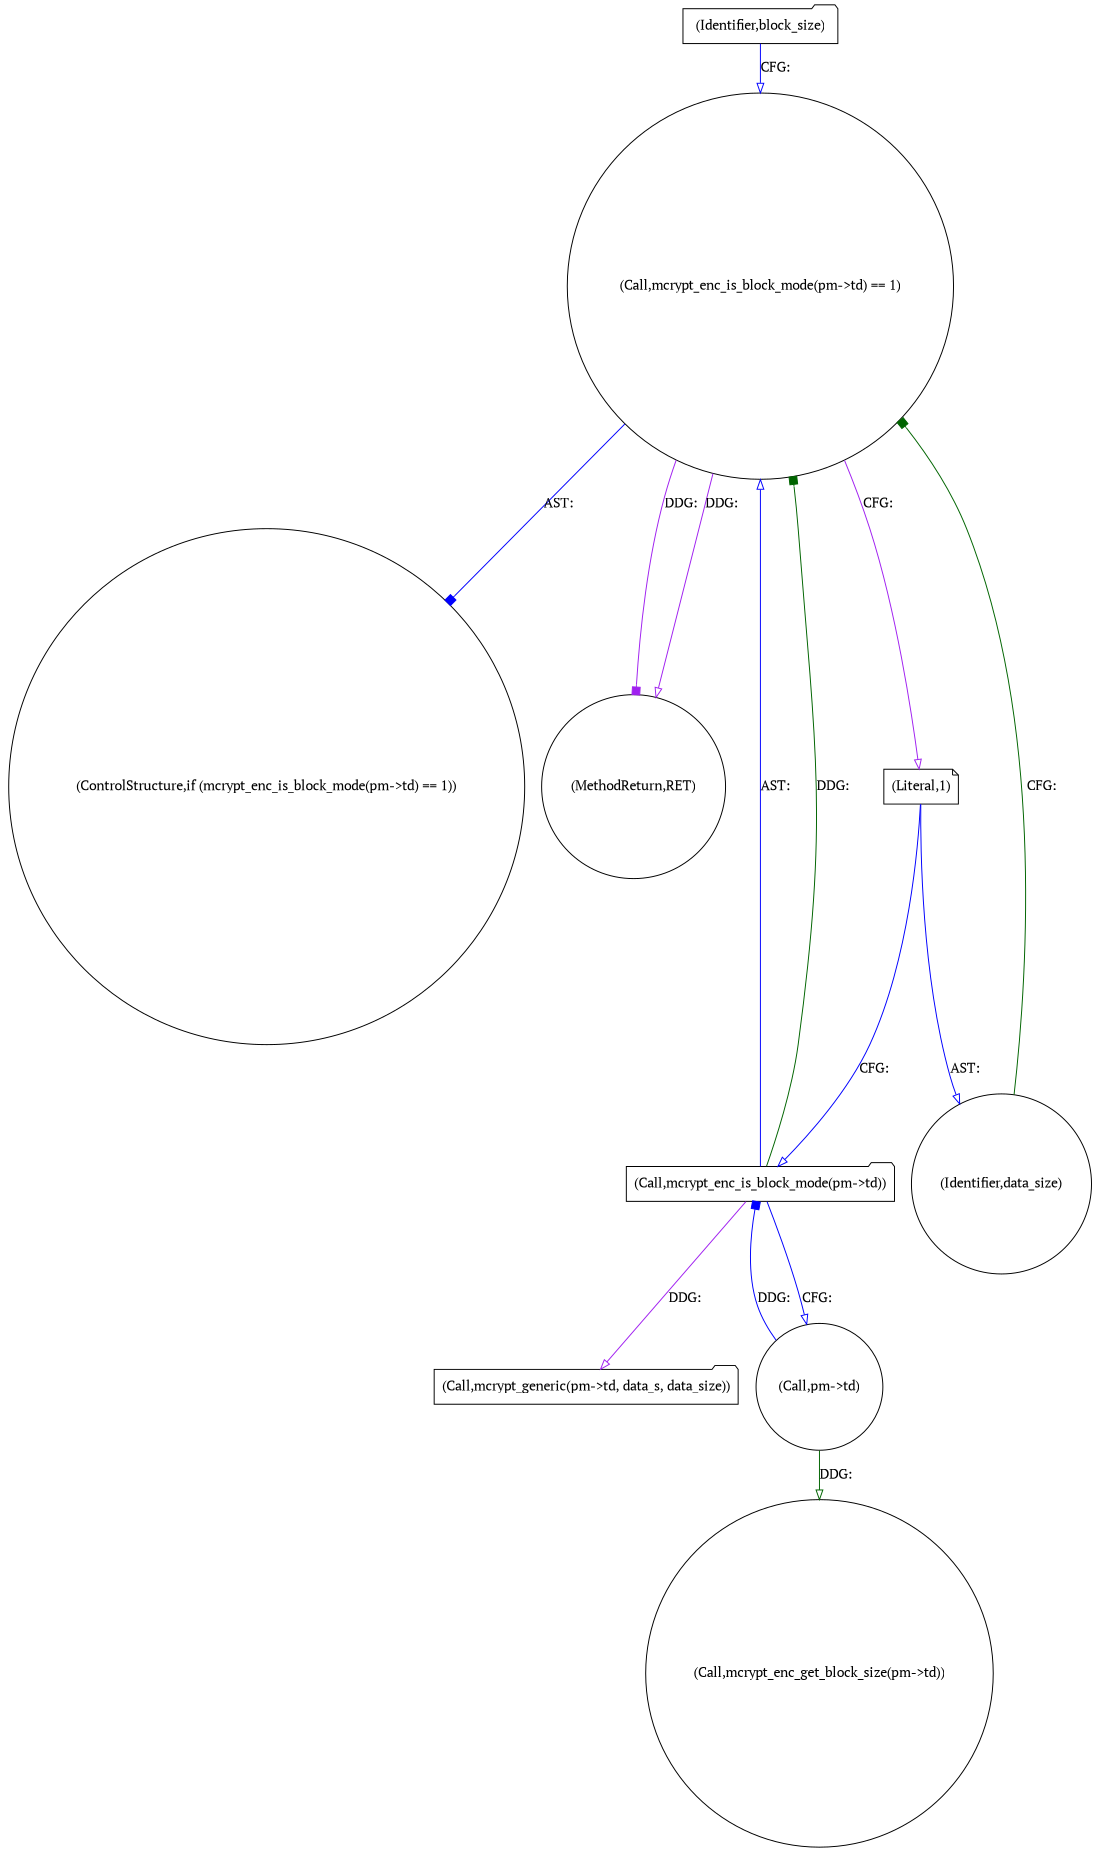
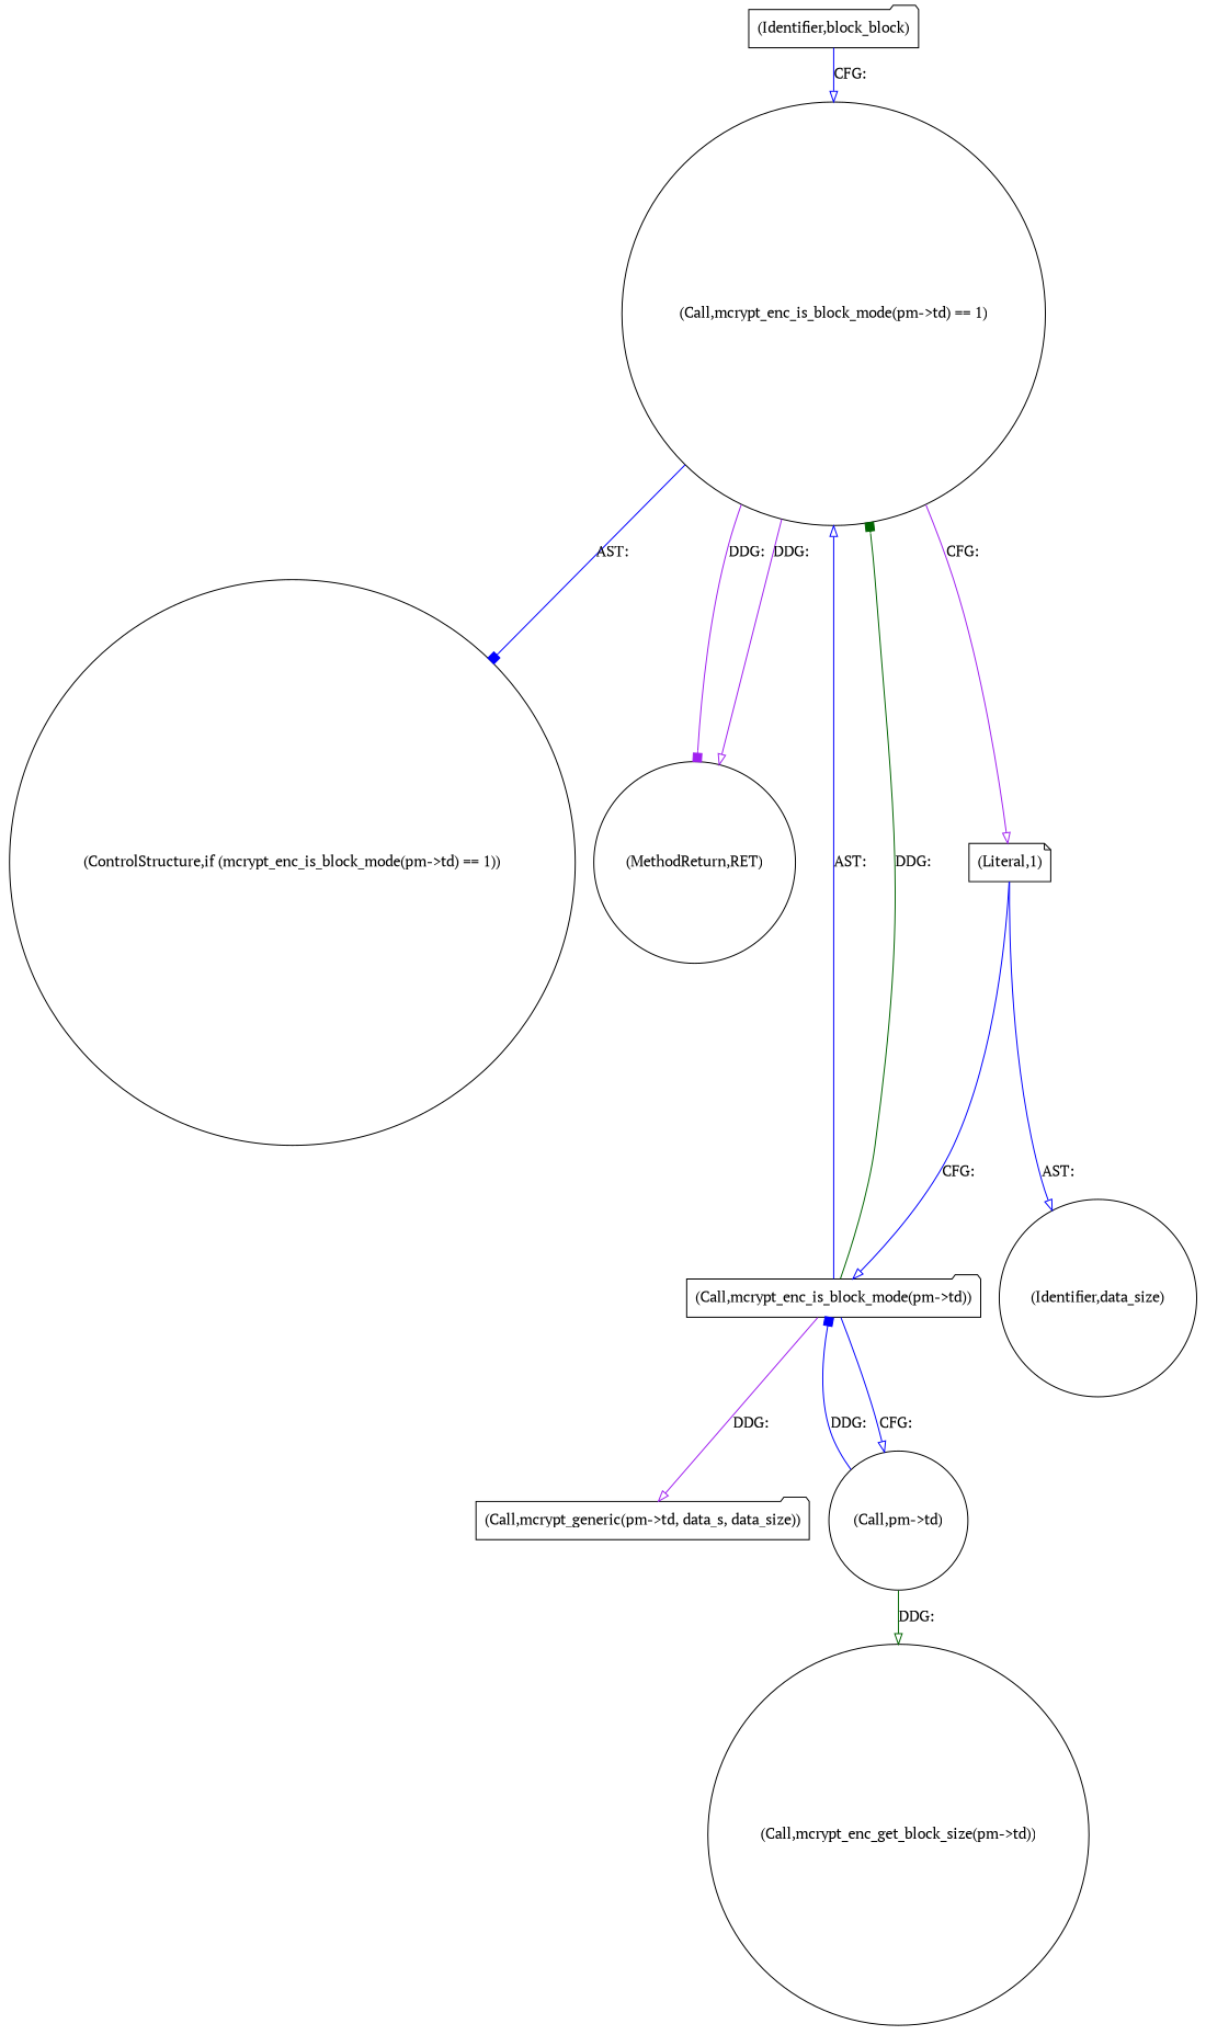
  digraph {
    fontname="PT Serif"
    node [fontname="PT Serif" shape=circle]
    edge [arrowhead=onormal color=blue fontname="PT Serif"]
    n1 [label="(Call,mcrypt_enc_is_block_mode(pm->td) == 1)"]
    n2 [label="(ControlStructure,if (mcrypt_enc_is_block_mode(pm->td) == 1))"]
    n3 [label="(MethodReturn,RET)"]
    n4 [label="(Literal,1)" shape=note]
    n5 [label="(Call,mcrypt_enc_is_block_mode(pm->td))" shape=folder]
    n6 [label="(Identifier,data_size)"]
    n7 [label="(Call,mcrypt_generic(pm->td, data_s, data_size))" shape=folder]
    n8 [label="(Call,pm->td)"]
    n9 [label="(Call,mcrypt_enc_get_block_size(pm->td))"]
-   n10 [label="(Identifier,block_size)" shape=folder]
+   n10 [label="(Identifier,block_block)" shape=folder]
    n1 -> n2 [arrowhead=box label="AST: "]
    n1 -> n3 [color=purple label="DDG: "]
    n1 -> n3 [arrowhead=box color=purple label="DDG: "]
    n1 -> n4 [color=purple label="CFG: "]
    n4 -> n5 [label="CFG: "]
    n4 -> n6 [label="AST: "]
    n5 -> n1 [label="AST: "]
    n5 -> n1 [arrowhead=box color=darkgreen label="DDG: "]
    n5 -> n7 [color=purple label="DDG: "]
    n5 -> n8 [label="CFG: "]
-   n6 -> n1 [arrowhead=box color=darkgreen label="CFG: "]
    n8 -> n5 [arrowhead=box label="DDG: "]
    n8 -> n9 [color=darkgreen label="DDG: "]
    n10 -> n1 [label="CFG: "]
  }
